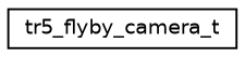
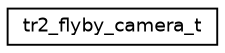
  digraph {
    rankdir=LR
-   n1 [color=black fillcolor=white fontname=Helvetica fontsize=10 height=0.2 label=tr5_flyby_camera_t shape=record style=filled width=0.4]
+   n1 [color=black fillcolor=white fontname=Helvetica fontsize=10 height=0.2 label=tr2_flyby_camera_t shape=record style=filled width=0.4]
  }
